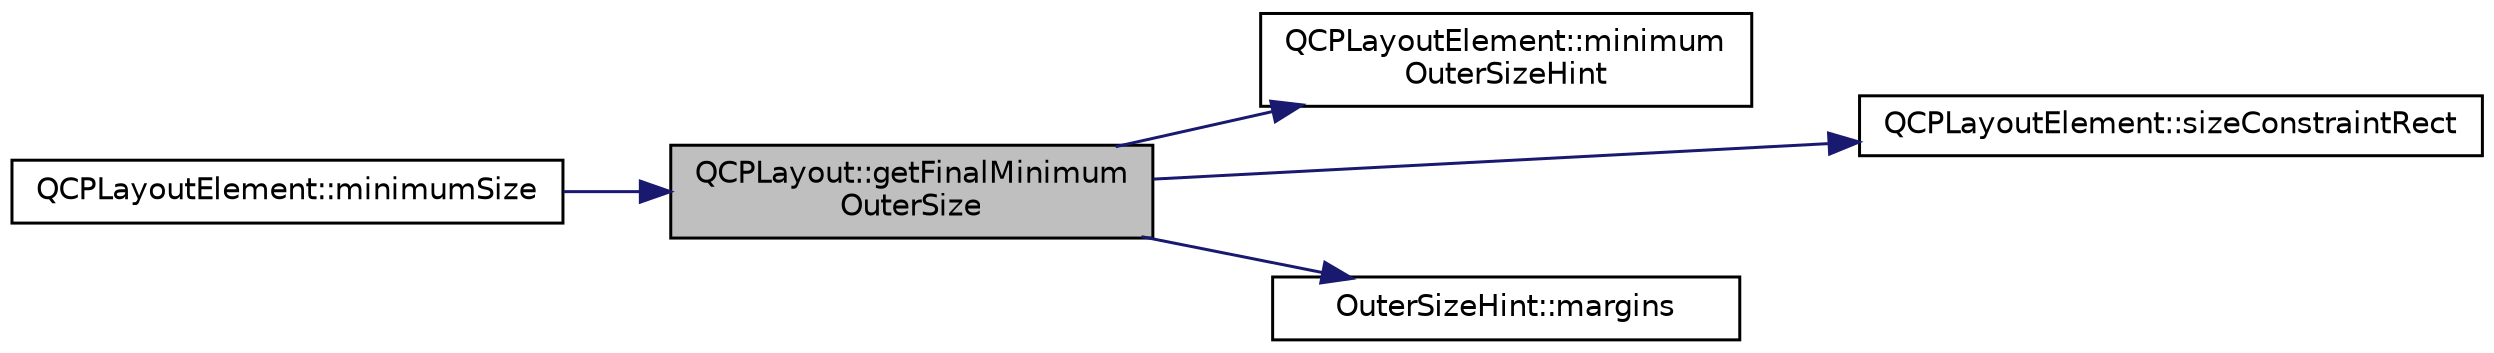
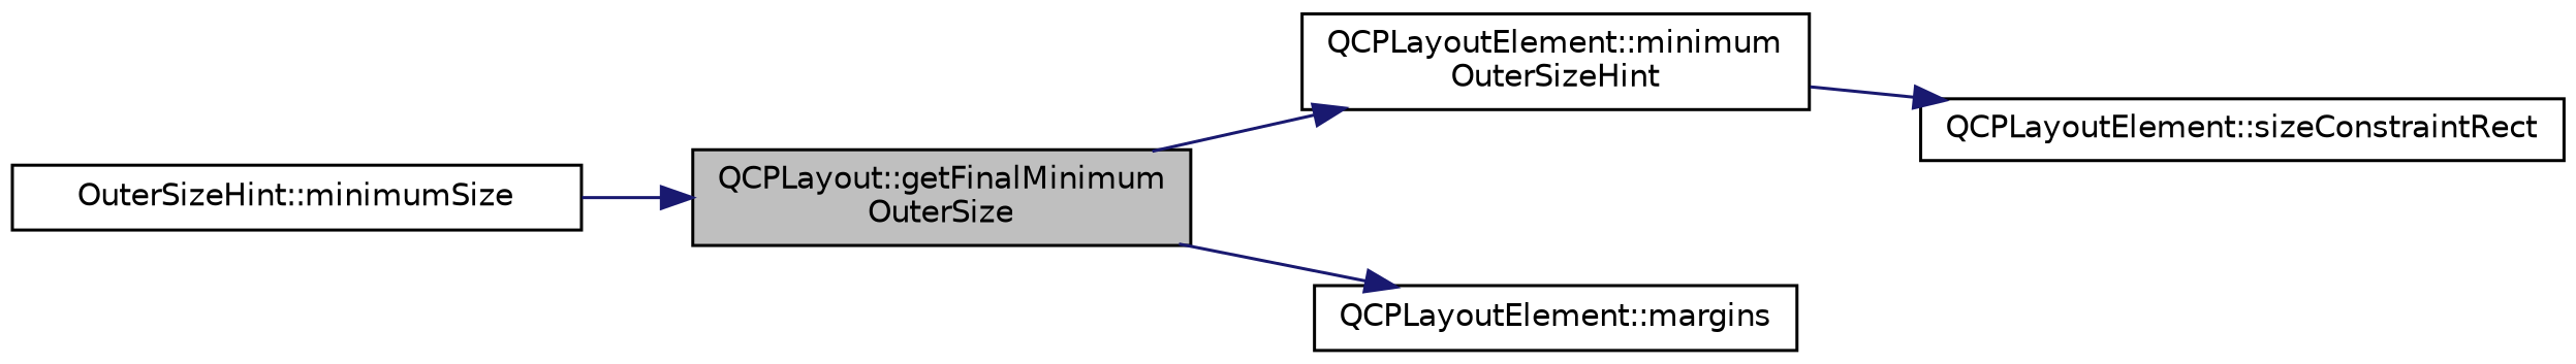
  digraph {
    rankdir=LR
    node [color=black fillcolor=white fontname=Helvetica fontsize=10 shape=record style=filled]
    edge [color=midnightblue fontname=Helvetica fontsize=10 labelfontname=Helvetica labelfontsize=10 style=solid]
    n1 [fillcolor=grey75 fontcolor=black height=0.2 label="QCPLayout::getFinalMinimum\lOuterSize" width=0.4]
    n2 [height=0.2 label="QCPLayoutElement::minimum\lOuterSizeHint" width=0.4]
    n3 [height=0.2 label="QCPLayoutElement::sizeConstraintRect" width=0.4]
-   n4 [height=0.2 label="OuterSizeHint::margins" width=0.4]
-   n5 [height=0.2 label="QCPLayoutElement::minimumSize" width=0.4]
+   n4 [height=0.2 label="QCPLayoutElement::margins" width=0.4]
+   n5 [height=0.2 label="OuterSizeHint::minimumSize" width=0.4]
    n1 -> n2
-   n1 -> n3
+   n2 -> n3
    n1 -> n4
    n5 -> n1
  }
